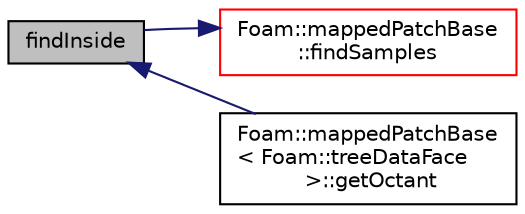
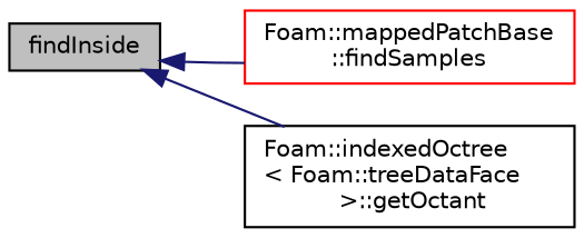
  digraph {
    rankdir=LR
    node [color=black fontname=Helvetica fontsize=10 shape=record]
    edge [color=midnightblue dir=back fontname=Helvetica fontsize=10 labelfontname=Helvetica labelfontsize=10 style=solid]
    n1 [fillcolor=grey75 fontcolor=black height=0.2 label=findInside style=filled width=0.4]
    n2 [color=red height=0.2 label="Foam::mappedPatchBase\l::findSamples" width=0.4]
-   n3 [height=0.2 label="Foam::mappedPatchBase\l\< Foam::treeDataFace\l \>::getOctant" width=0.4]
-   n2 -> n1
+   n3 [height=0.2 label="Foam::indexedOctree\l\< Foam::treeDataFace\l \>::getOctant" width=0.4]
+   n1 -> n2
    n1 -> n3
  }
